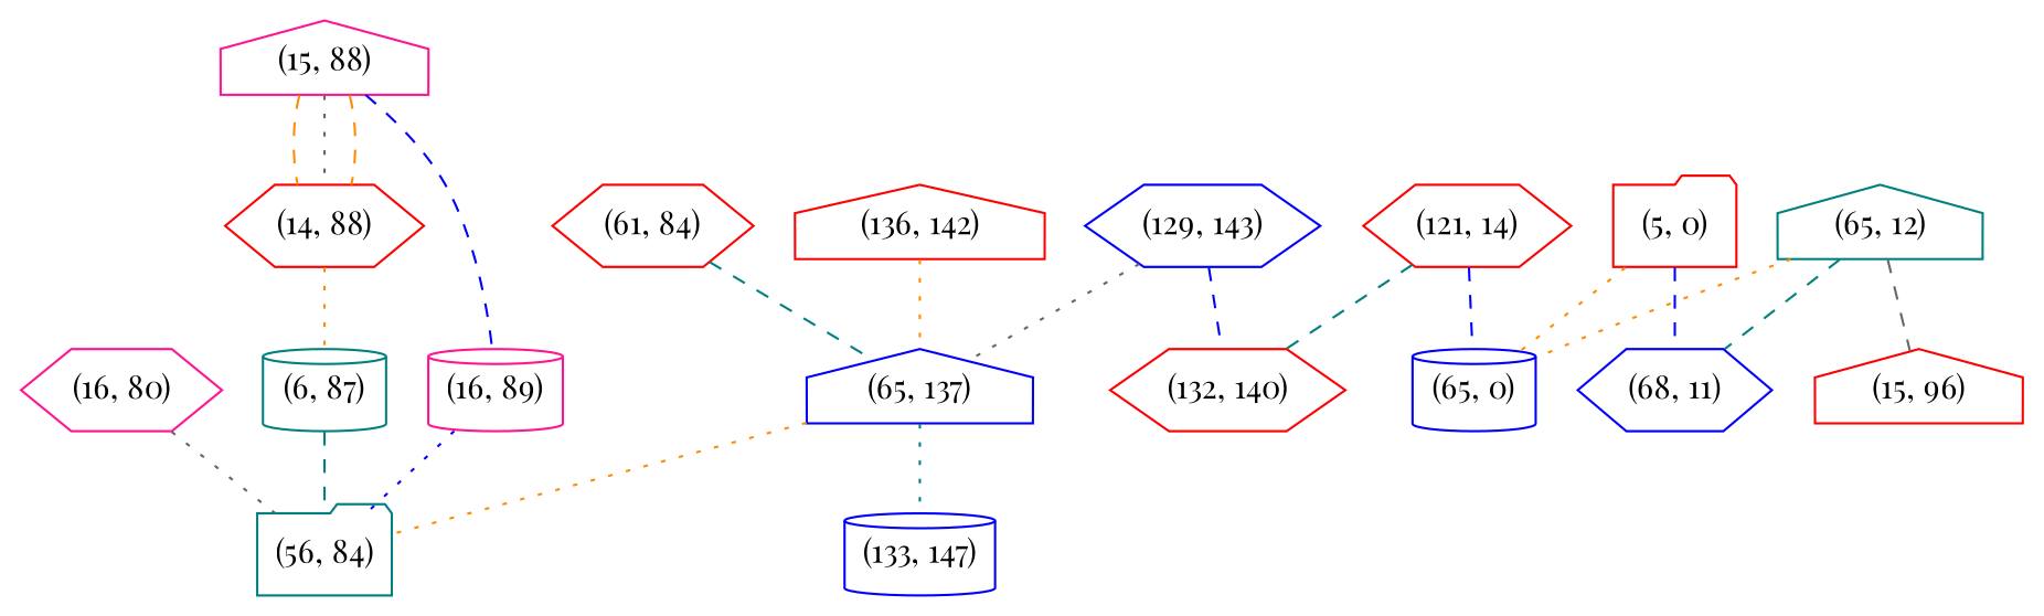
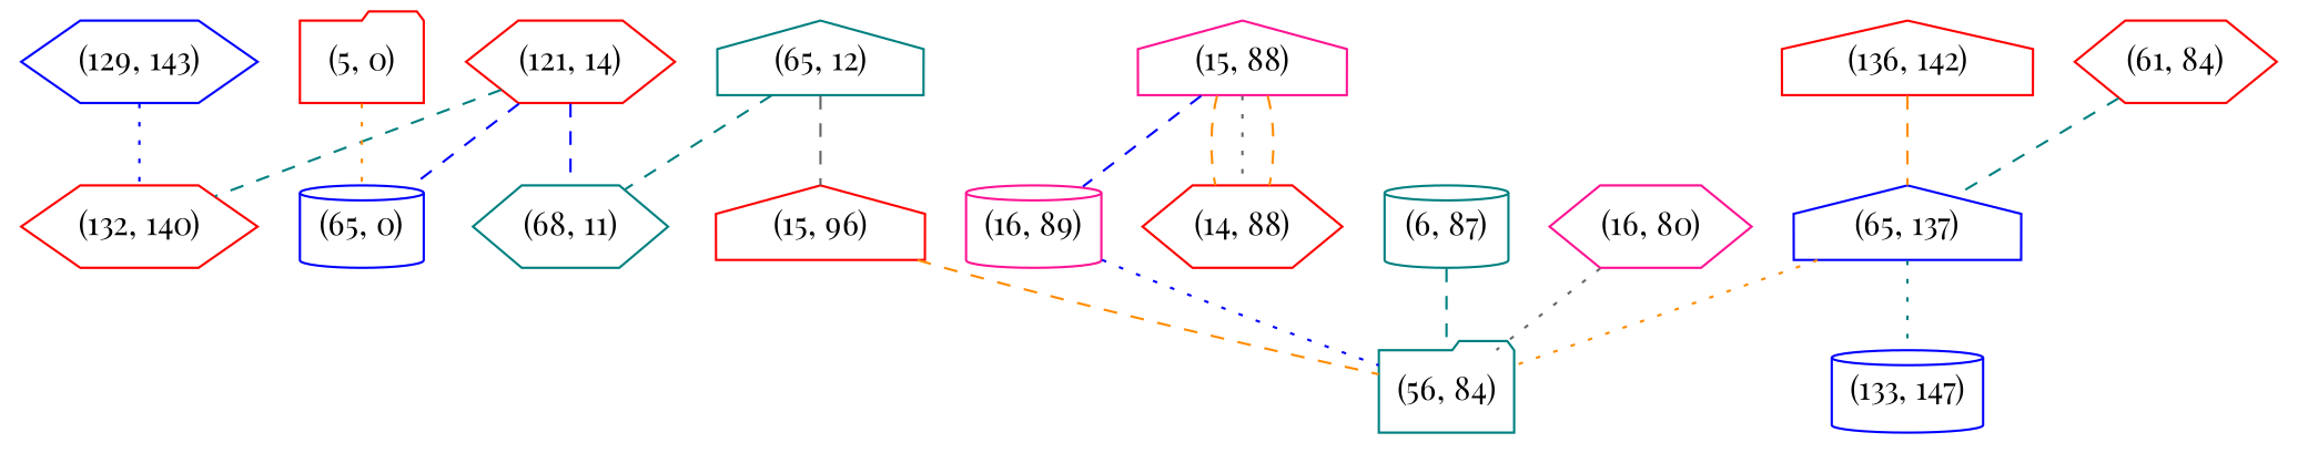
  graph {
    fontname="Playfair Display"
    node [color=red fontname="Playfair Display" shape=hexagon]
    edge [color=darkorange fontname="Playfair Display" style=dashed weight=1]
    "(121, 14)"
    "(132, 140)"
    n3 [color=blue label="(65, 0)" shape=cylinder]
-   "(68, 11)" [color=blue]
+   "(68, 11)" [color=teal]
    n5 [label="(5, 0)" shape=folder]
    "(15, 88)" [color=deeppink shape=house]
    "(14, 88)"
    "(16, 89)" [color=deeppink shape=cylinder]
    "(6, 87)" [color=teal shape=cylinder]
    "(56, 84)" [color=teal shape=folder]
    "(65, 12)" [color=teal shape=house]
    "(15, 96)" [shape=house]
    "(65, 137)" [color=blue shape=house]
    "(61, 84)"
    "(136, 142)" [shape=house]
    "(133, 147)" [color=blue shape=cylinder]
    "(16, 80)" [color=deeppink]
    "(129, 143)" [color=blue]
    "(121, 14)" -- "(132, 140)" [color=teal]
    "(121, 14)" -- n3 [color=blue weight=3]
-   n5 -- "(68, 11)" [color=blue weight=3]
+   "(121, 14)" -- "(68, 11)" [color=blue weight=3]
    n5 -- n3 [style=dotted weight=4]
    "(15, 88)" -- "(14, 88)"
    "(15, 88)" -- "(14, 88)" [color=gray40 style=dotted]
    "(15, 88)" -- "(14, 88)"
    "(15, 88)" -- "(16, 89)" [color=blue]
-   "(14, 88)" -- "(6, 87)" [style=dotted]
    "(16, 89)" -- "(56, 84)" [color=blue style=dotted weight=3]
    "(6, 87)" -- "(56, 84)" [color=teal weight=3]
-   "(65, 12)" -- n3 [style=dotted]
    "(65, 12)" -- "(68, 11)" [color=teal]
    "(65, 12)" -- "(15, 96)" [color=gray40]
+   "(15, 96)" -- "(56, 84)" [weight=3]
    "(65, 137)" -- "(56, 84)" [style=dotted]
    "(65, 137)" -- "(133, 147)" [color=teal style=dotted weight=3]
    "(61, 84)" -- "(65, 137)" [color=teal]
-   "(136, 142)" -- "(65, 137)" [style=dotted weight=3]
+   "(136, 142)" -- "(65, 137)" [weight=3]
    "(16, 80)" -- "(56, 84)" [color=gray40 style=dotted weight=3]
-   "(129, 143)" -- "(132, 140)" [color=blue]
-   "(129, 143)" -- "(65, 137)" [color=gray40 style=dotted weight=3]
+   "(129, 143)" -- "(132, 140)" [color=blue style=dotted]
  }
